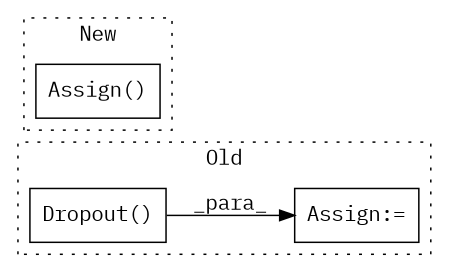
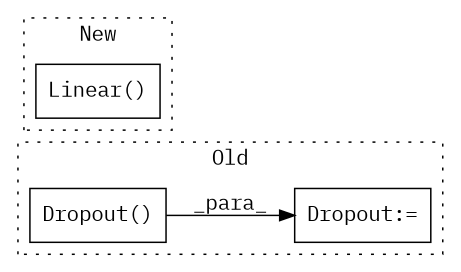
  digraph {
    rankdir=LR
    fontname="IBM Plex Mono"
    node [a=75 shape=box fontname="IBM Plex Mono"]
    n1 [l=26 label="Dropout()" s=10543]
-   n2 [a=68 l=3 label="Assign:=" s=10540]
-   n3 [l="10,17" label="Assign()" s="11942,11986"]
+   n2 [a=68 l=3 label="Dropout:=" s=10540]
+   n3 [l="10,17" label="Linear()" s="11942,11986"]
    subgraph cluster_1 {
      label=Old
      style=dotted
      n1
      n2
    }
    subgraph cluster_2 {
      label=New
      style=dotted
      n3
    }
    n1 -> n2 [label=_para_ fontname="IBM Plex Mono"]
  }
